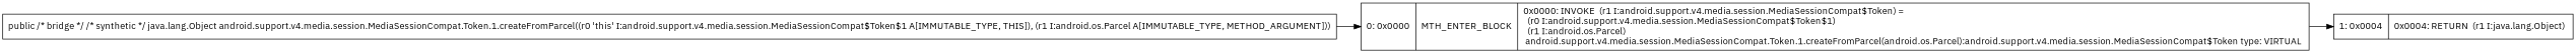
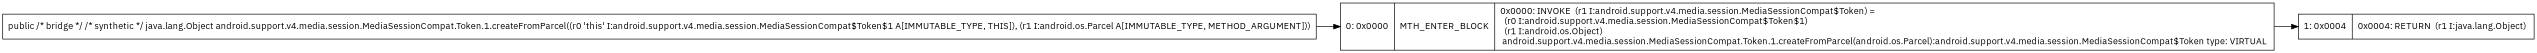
  digraph {
    rankdir=LR
    fontname="IBM Plex Sans"
    node [shape=record fontname="IBM Plex Sans"]
    edge [fontname="IBM Plex Sans"]
-   n1 [label="{0\:\ 0x0000|MTH_ENTER_BLOCK\l|0x0000: INVOKE  (r1 I:android.support.v4.media.session.MediaSessionCompat$Token) = \l  (r0 I:android.support.v4.media.session.MediaSessionCompat$Token$1)\l  (r1 I:android.os.Parcel)\l android.support.v4.media.session.MediaSessionCompat.Token.1.createFromParcel(android.os.Parcel):android.support.v4.media.session.MediaSessionCompat$Token type: VIRTUAL \l}"]
+   n1 [label="{0\:\ 0x0000|MTH_ENTER_BLOCK\l|0x0000: INVOKE  (r1 I:android.support.v4.media.session.MediaSessionCompat$Token) = \l  (r0 I:android.support.v4.media.session.MediaSessionCompat$Token$1)\l  (r1 I:android.os.Object)\l android.support.v4.media.session.MediaSessionCompat.Token.1.createFromParcel(android.os.Parcel):android.support.v4.media.session.MediaSessionCompat$Token type: VIRTUAL \l}"]
    n2 [label="{1\:\ 0x0004|0x0004: RETURN  (r1 I:java.lang.Object) \l}"]
    n3 [label="{public \/* bridge *\/ \/* synthetic *\/ java.lang.Object android.support.v4.media.session.MediaSessionCompat.Token.1.createFromParcel((r0 'this' I:android.support.v4.media.session.MediaSessionCompat$Token$1 A[IMMUTABLE_TYPE, THIS]), (r1 I:android.os.Parcel A[IMMUTABLE_TYPE, METHOD_ARGUMENT])) }"]
    n1 -> n2
    n3 -> n1
  }
